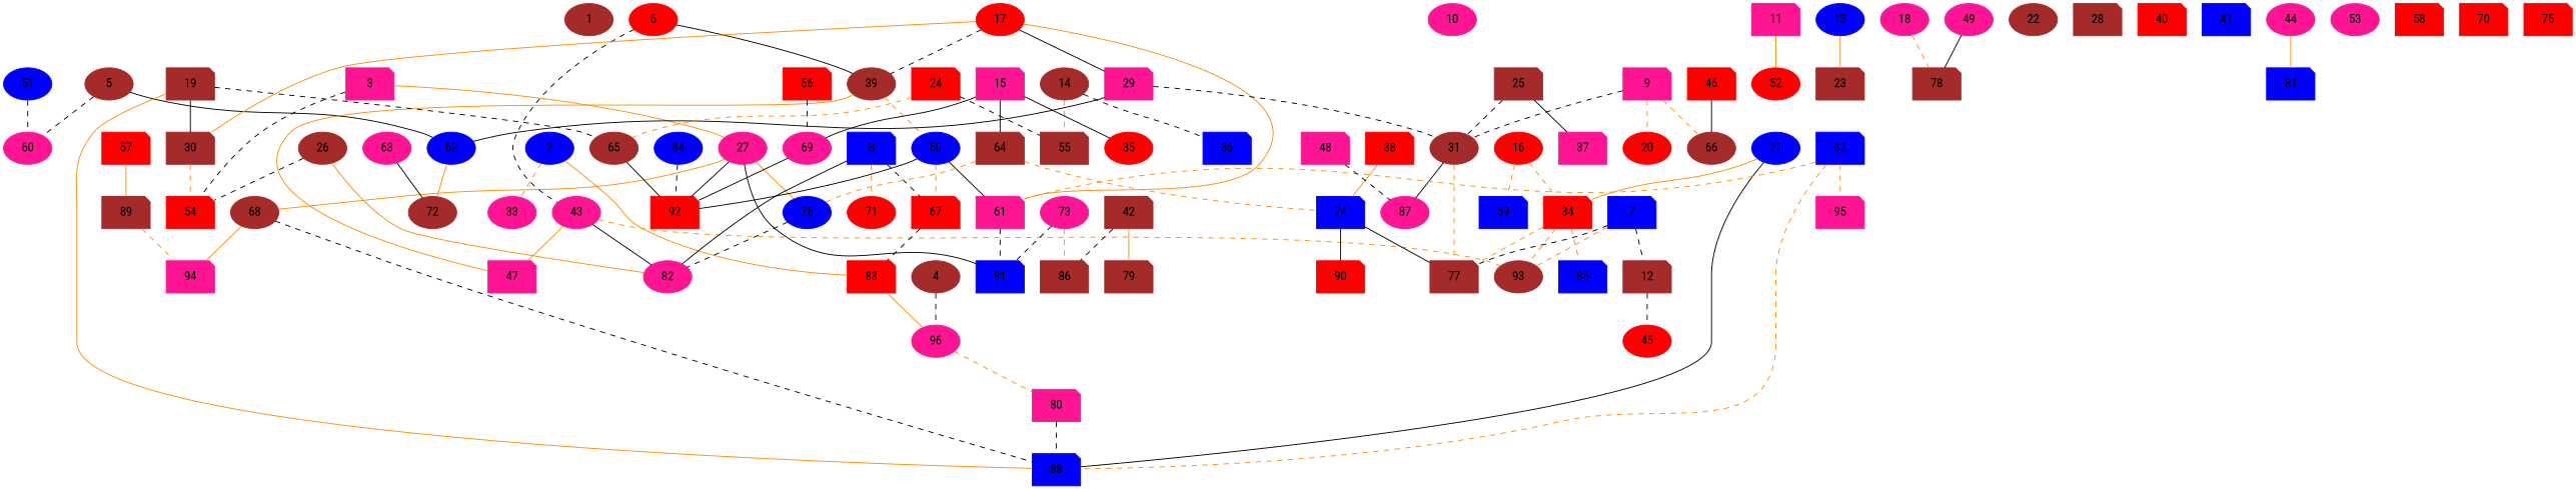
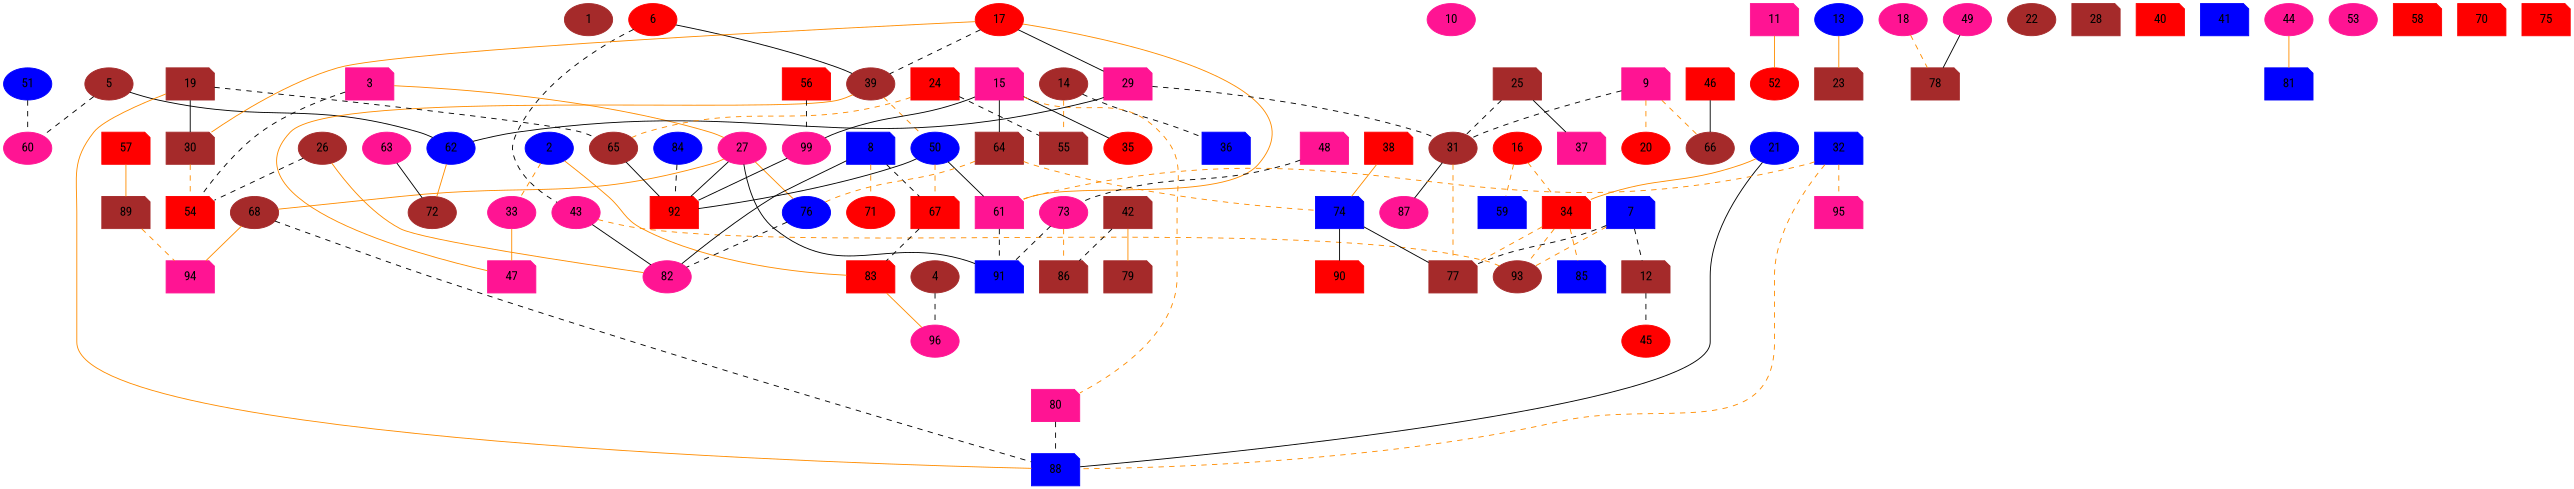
  graph {
    fontname="Roboto Condensed"
    node [color=brown fontname="Roboto Condensed" shape=note style=filled]
    edge [color=black fontname="Roboto Condensed" style=dashed]
    1 [shape=ellipse]
    2 [color=blue shape=ellipse]
    33 [color=deeppink shape=ellipse]
    83 [color=red]
    47 [color=deeppink]
    96 [color=deeppink shape=ellipse]
    3 [color=deeppink]
    54 [color=red]
    27 [color=deeppink shape=ellipse]
-   69 [color=deeppink shape=ellipse]
+   69 [color=deeppink shape=ellipse label=99]
    92 [color=red]
    4 [shape=ellipse]
    5 [shape=ellipse]
    60 [color=deeppink shape=ellipse]
    62 [color=blue shape=ellipse]
    72 [shape=ellipse]
    6 [color=red shape=ellipse]
    39 [shape=ellipse]
    43 [color=deeppink shape=ellipse]
    50 [color=blue shape=ellipse]
    93 [shape=ellipse]
    82 [color=deeppink shape=ellipse]
    7 [color=blue]
    12
    77
    45 [color=red shape=ellipse]
    8 [color=blue]
    67 [color=red]
    71 [color=red shape=ellipse]
    9 [color=deeppink]
    20 [color=red shape=ellipse]
    31 [shape=ellipse]
    66 [shape=ellipse]
    87 [color=deeppink shape=ellipse]
    10 [color=deeppink shape=ellipse]
    11 [color=deeppink]
    52 [color=red shape=ellipse]
    13 [color=blue shape=ellipse]
    23
    14 [shape=ellipse]
    36 [color=blue]
    55
    15 [color=deeppink]
    35 [color=red shape=ellipse]
    64
    80 [color=deeppink]
    76 [color=blue shape=ellipse]
    74 [color=blue]
    88 [color=blue]
    16 [color=red shape=ellipse]
    34 [color=red]
    59 [color=blue]
    85 [color=blue]
    17 [color=red shape=ellipse]
    29 [color=deeppink]
    30
    61 [color=deeppink]
    91 [color=blue]
    18 [color=deeppink shape=ellipse]
    78
    19
    65 [shape=ellipse]
    21 [color=blue shape=ellipse]
    22 [shape=ellipse]
    24 [color=red]
    25
    37 [color=deeppink]
    26 [shape=ellipse]
    68 [shape=ellipse]
    94 [color=deeppink]
    28
    32 [color=blue]
    95 [color=deeppink]
    38 [color=red]
    90 [color=red]
    40 [color=red]
    41 [color=blue]
    42
    79
    86
    44 [color=deeppink shape=ellipse]
    81 [color=blue]
    46 [color=red]
    48 [color=deeppink]
    73 [color=deeppink shape=ellipse]
    49 [color=deeppink shape=ellipse]
    51 [color=blue shape=ellipse]
    53 [color=deeppink shape=ellipse]
    56 [color=red]
    57 [color=red]
    89
    58 [color=red]
    63 [color=deeppink shape=ellipse]
    70 [color=red]
    75 [color=red]
    84 [color=blue shape=ellipse]
    2 -- 33 [color=darkorange]
    2 -- 83 [color=darkorange style=solid]
-   43 -- 47 [color=darkorange style=solid]
+   33 -- 47 [color=darkorange style=solid]
    83 -- 96 [color=darkorange style=solid]
    3 -- 54
    3 -- 27 [color=darkorange style=solid]
    27 -- 92 [style=solid]
    27 -- 76 [color=darkorange style=solid]
    27 -- 91 [style=solid]
    27 -- 68 [color=darkorange style=solid]
    69 -- 92 [style=solid]
    4 -- 96
    5 -- 60
    5 -- 62 [style=solid]
    62 -- 72 [color=darkorange style=solid]
    6 -- 39 [style=solid]
    6 -- 43
    39 -- 47 [color=darkorange style=solid]
    39 -- 50 [color=darkorange]
    43 -- 93 [color=darkorange]
    43 -- 82 [style=solid]
    50 -- 92 [style=solid]
    50 -- 67 [color=darkorange]
    50 -- 61 [style=solid]
    7 -- 93 [color=darkorange]
    7 -- 12
    7 -- 77
    12 -- 45
    8 -- 82 [style=solid]
    8 -- 67
    8 -- 71 [color=darkorange]
    67 -- 83
    9 -- 20 [color=darkorange]
    9 -- 31
    9 -- 66 [color=darkorange]
    31 -- 77 [color=darkorange]
    31 -- 87 [style=solid]
    11 -- 52 [color=darkorange style=solid]
    13 -- 23 [color=darkorange style=solid]
    14 -- 36
    14 -- 55 [color=darkorange]
    15 -- 69 [style=solid]
    15 -- 35 [style=solid]
    15 -- 64 [style=solid]
-   96 -- 80 [color=darkorange]
+   15 -- 80 [color=darkorange]
    64 -- 76 [color=darkorange]
    64 -- 74 [color=darkorange]
    80 -- 88
    76 -- 82
    74 -- 77 [style=solid]
    74 -- 90 [style=solid]
    16 -- 34 [color=darkorange]
    16 -- 59 [color=darkorange]
    34 -- 93 [color=darkorange]
    34 -- 77 [color=darkorange]
    34 -- 85 [color=darkorange]
    17 -- 39
    17 -- 29 [style=solid]
    17 -- 30 [color=darkorange style=solid]
    17 -- 61 [color=darkorange style=solid]
    29 -- 62 [style=solid]
    29 -- 31
    30 -- 54 [color=darkorange]
    61 -- 91
    18 -- 78 [color=darkorange]
    19 -- 88 [color=darkorange style=solid]
    19 -- 30 [style=solid]
    19 -- 65
    65 -- 92 [style=solid]
    21 -- 88 [style=solid]
    21 -- 34 [color=darkorange style=solid]
    24 -- 55
    24 -- 65 [color=darkorange]
    25 -- 31
    25 -- 37 [style=solid]
    26 -- 54
    26 -- 82 [color=darkorange style=solid]
    68 -- 88
    68 -- 94 [color=darkorange style=solid]
    32 -- 88 [color=darkorange]
    32 -- 61 [color=darkorange]
    32 -- 95 [color=darkorange]
    38 -- 74 [color=darkorange style=solid]
    42 -- 79 [color=darkorange style=solid]
    42 -- 86
    44 -- 81 [color=darkorange style=solid]
    46 -- 66 [style=solid]
-   48 -- 87
+   48 -- 73
    73 -- 91
    73 -- 86 [color=darkorange]
    49 -- 78 [style=solid]
    51 -- 60
    56 -- 69
    57 -- 89 [color=darkorange style=solid]
    89 -- 94 [color=darkorange]
    63 -- 72 [style=solid]
    84 -- 92
  }
